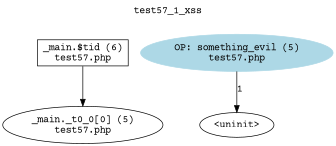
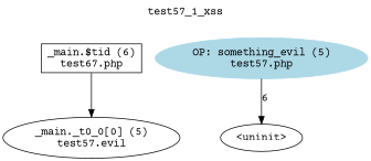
  digraph {
    fontname="Courier Prime"
    label=test57_1_xss
    labelloc=t
    node [fontname="Courier Prime" shape=ellipse]
    edge [fontname="Courier Prime"]
-   n1 [label="_main.$tid (6)\ntest57.php" shape=box]
-   n2 [label="_main._t0_0[0] (5)\ntest57.php"]
+   n1 [label="_main.$tid (6)\ntest67.php" shape=box]
+   n2 [label="_main._t0_0[0] (5)\ntest57.evil"]
    n3 [color=lightblue label="OP: something_evil (5)\ntest57.php" style=filled]
    n4 [label="<uninit>"]
    n1 -> n2
-   n3 -> n4 [label=1]
+   n3 -> n4 [label=6]
  }
